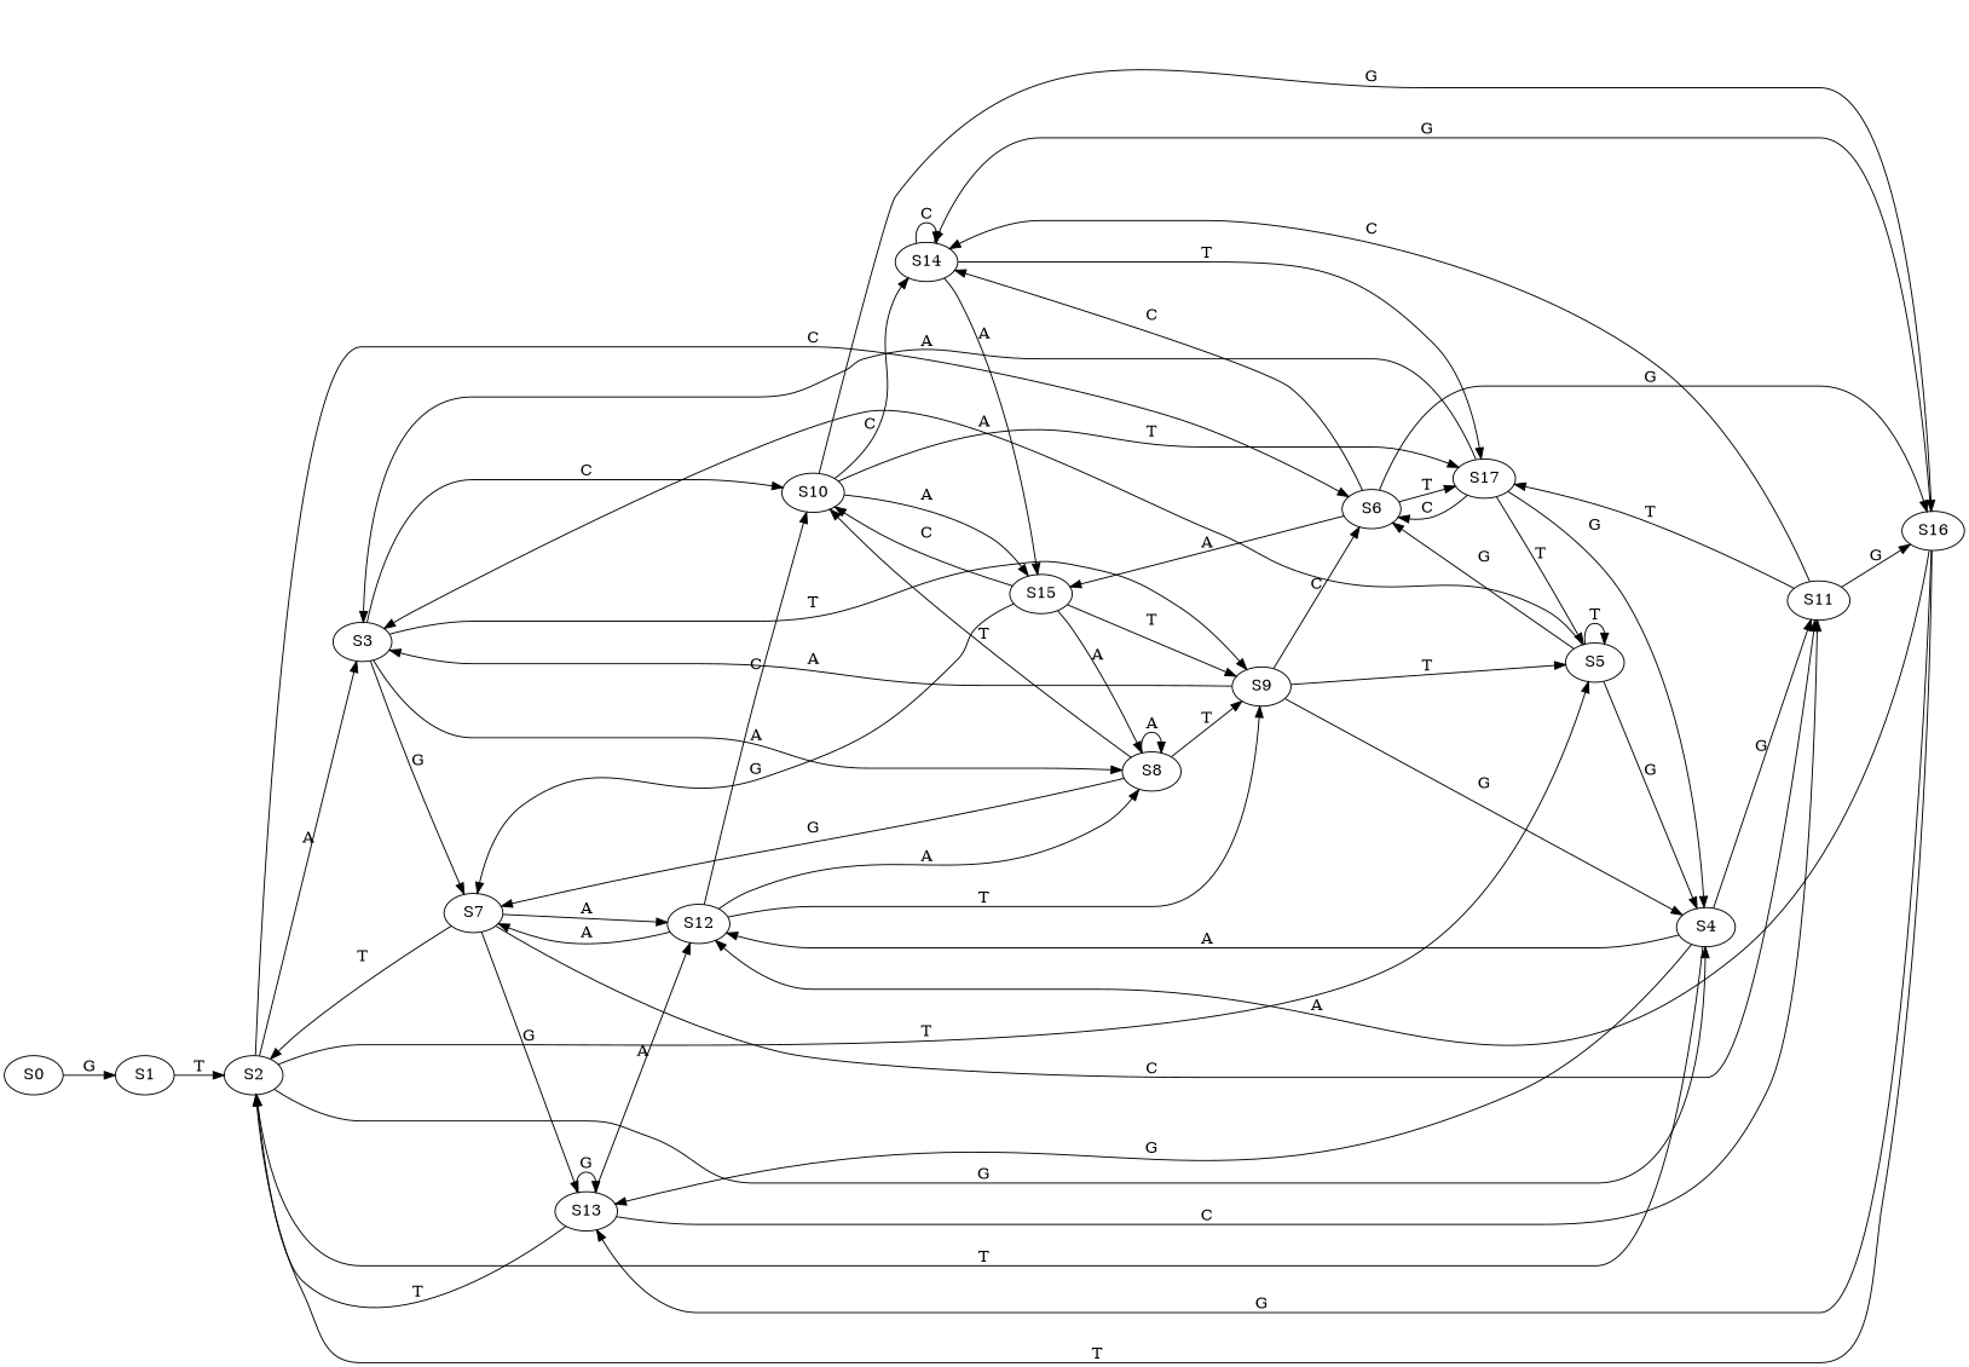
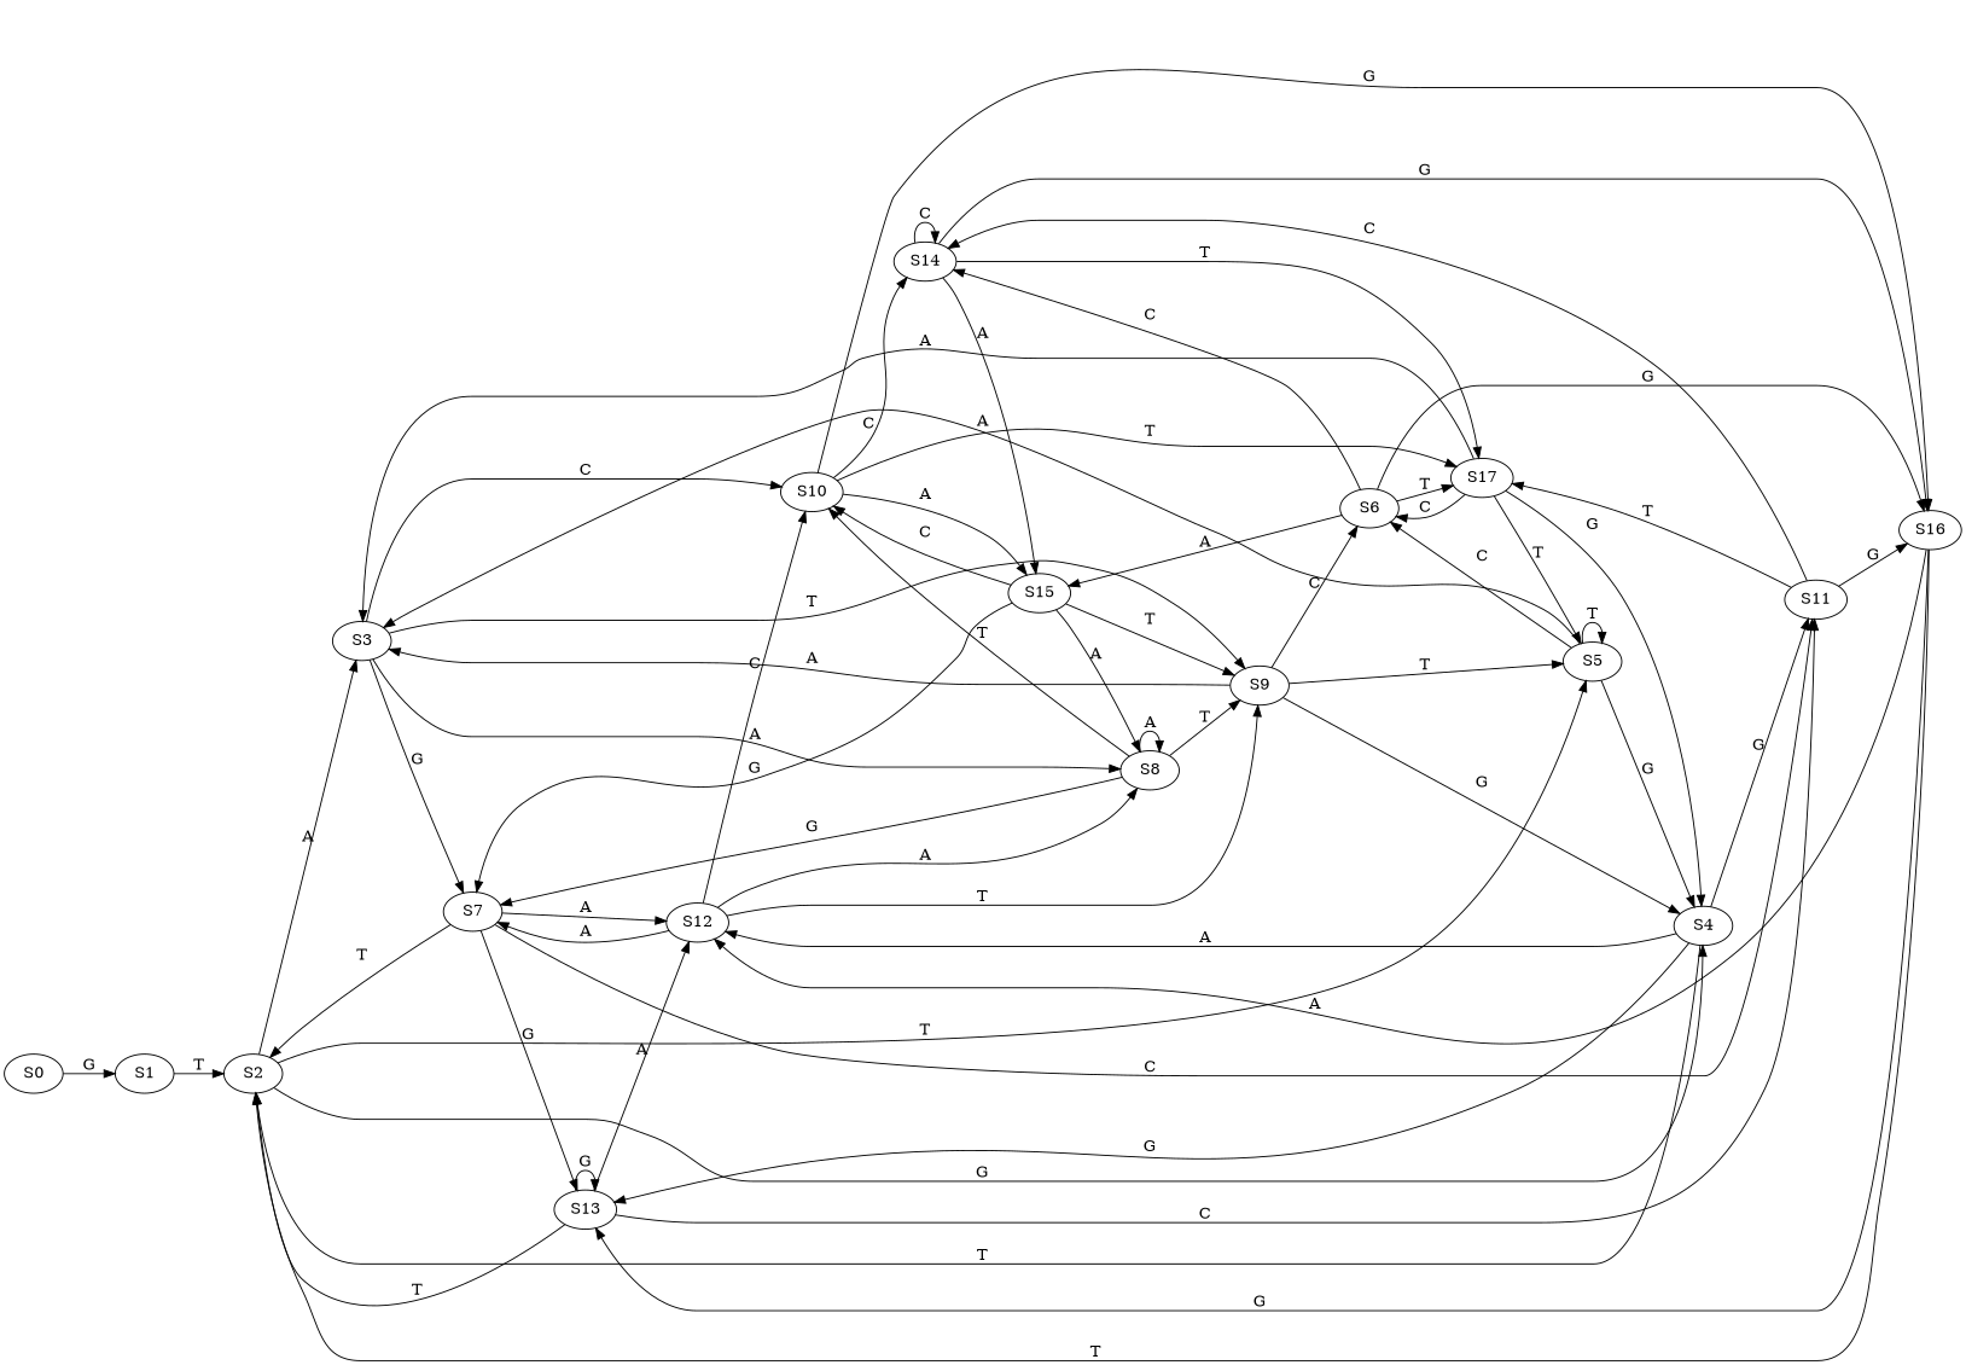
  strict digraph {
    rankdir=LR
    S0
    S1
    S2
    S3
    S4
    S5
    S6
    S7
    S8
    S9
    S10
    S11
    S12
    S13
    S14
    S15
    S16
    S17
    S0 -> S1 [label=G]
    S1 -> S2 [label=T]
    S2 -> S3 [label=A]
    S2 -> S4 [label=G]
    S2 -> S5 [label=T]
-   S2 -> S6 [label=C]
    S3 -> S7 [label=G]
    S3 -> S8 [label=A]
    S3 -> S9 [label=T]
    S3 -> S10 [label=C]
    S4 -> S2 [label=T]
    S4 -> S11 [label=G]
    S4 -> S12 [label=A]
    S4 -> S13 [label=G]
    S5 -> S3 [label=A]
    S5 -> S4 [label=G]
    S5 -> S5 [label=T]
-   S5 -> S6 [label=G]
+   S5 -> S6 [label=C]
    S6 -> S14 [label=C]
    S6 -> S15 [label=A]
    S6 -> S16 [label=G]
    S6 -> S17 [label=T]
    S7 -> S2 [label=T]
    S7 -> S11 [label=C]
    S7 -> S12 [label=A]
    S7 -> S13 [label=G]
    S8 -> S7 [label=G]
    S8 -> S8 [label=A]
    S8 -> S9 [label=T]
    S8 -> S10 [label=T]
    S9 -> S3 [label=A]
    S9 -> S4 [label=G]
    S9 -> S5 [label=T]
    S9 -> S6 [label=C]
    S10 -> S14 [label=C]
    S10 -> S15 [label=A]
    S10 -> S16 [label=G]
    S10 -> S17 [label=T]
    S11 -> S14 [label=C]
    S11 -> S16 [label=G]
    S11 -> S17 [label=T]
    S12 -> S7 [label=A]
    S12 -> S8 [label=A]
    S12 -> S9 [label=T]
    S12 -> S10 [label=C]
    S13 -> S2 [label=T]
    S13 -> S11 [label=C]
    S13 -> S12 [label=A]
    S13 -> S13 [label=G]
    S14 -> S14 [label=C]
    S14 -> S15 [label=A]
-   S16 -> S14 [label=G]
+   S14 -> S16 [label=G]
    S14 -> S17 [label=T]
    S15 -> S7 [label=G]
    S15 -> S8 [label=A]
    S15 -> S9 [label=T]
    S15 -> S10 [label=C]
    S16 -> S2 [label=T]
    S16 -> S12 [label=A]
    S16 -> S13 [label=G]
    S17 -> S3 [label=A]
    S17 -> S4 [label=G]
    S17 -> S5 [label=T]
    S17 -> S6 [label=C]
  }
